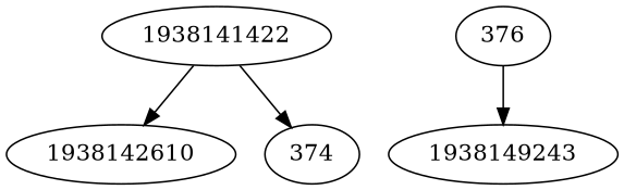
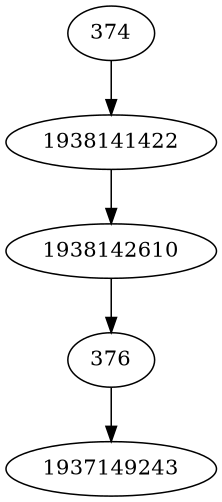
  strict digraph {
    1938141422
    1938142610
    374
    376
-   1938149243
+   1938149243 [label=1937149243]
    1938141422 -> 1938142610
-   1938141422 -> 374
+   374 -> 1938141422
+   1938142610 -> 376
    376 -> 1938149243
  }
